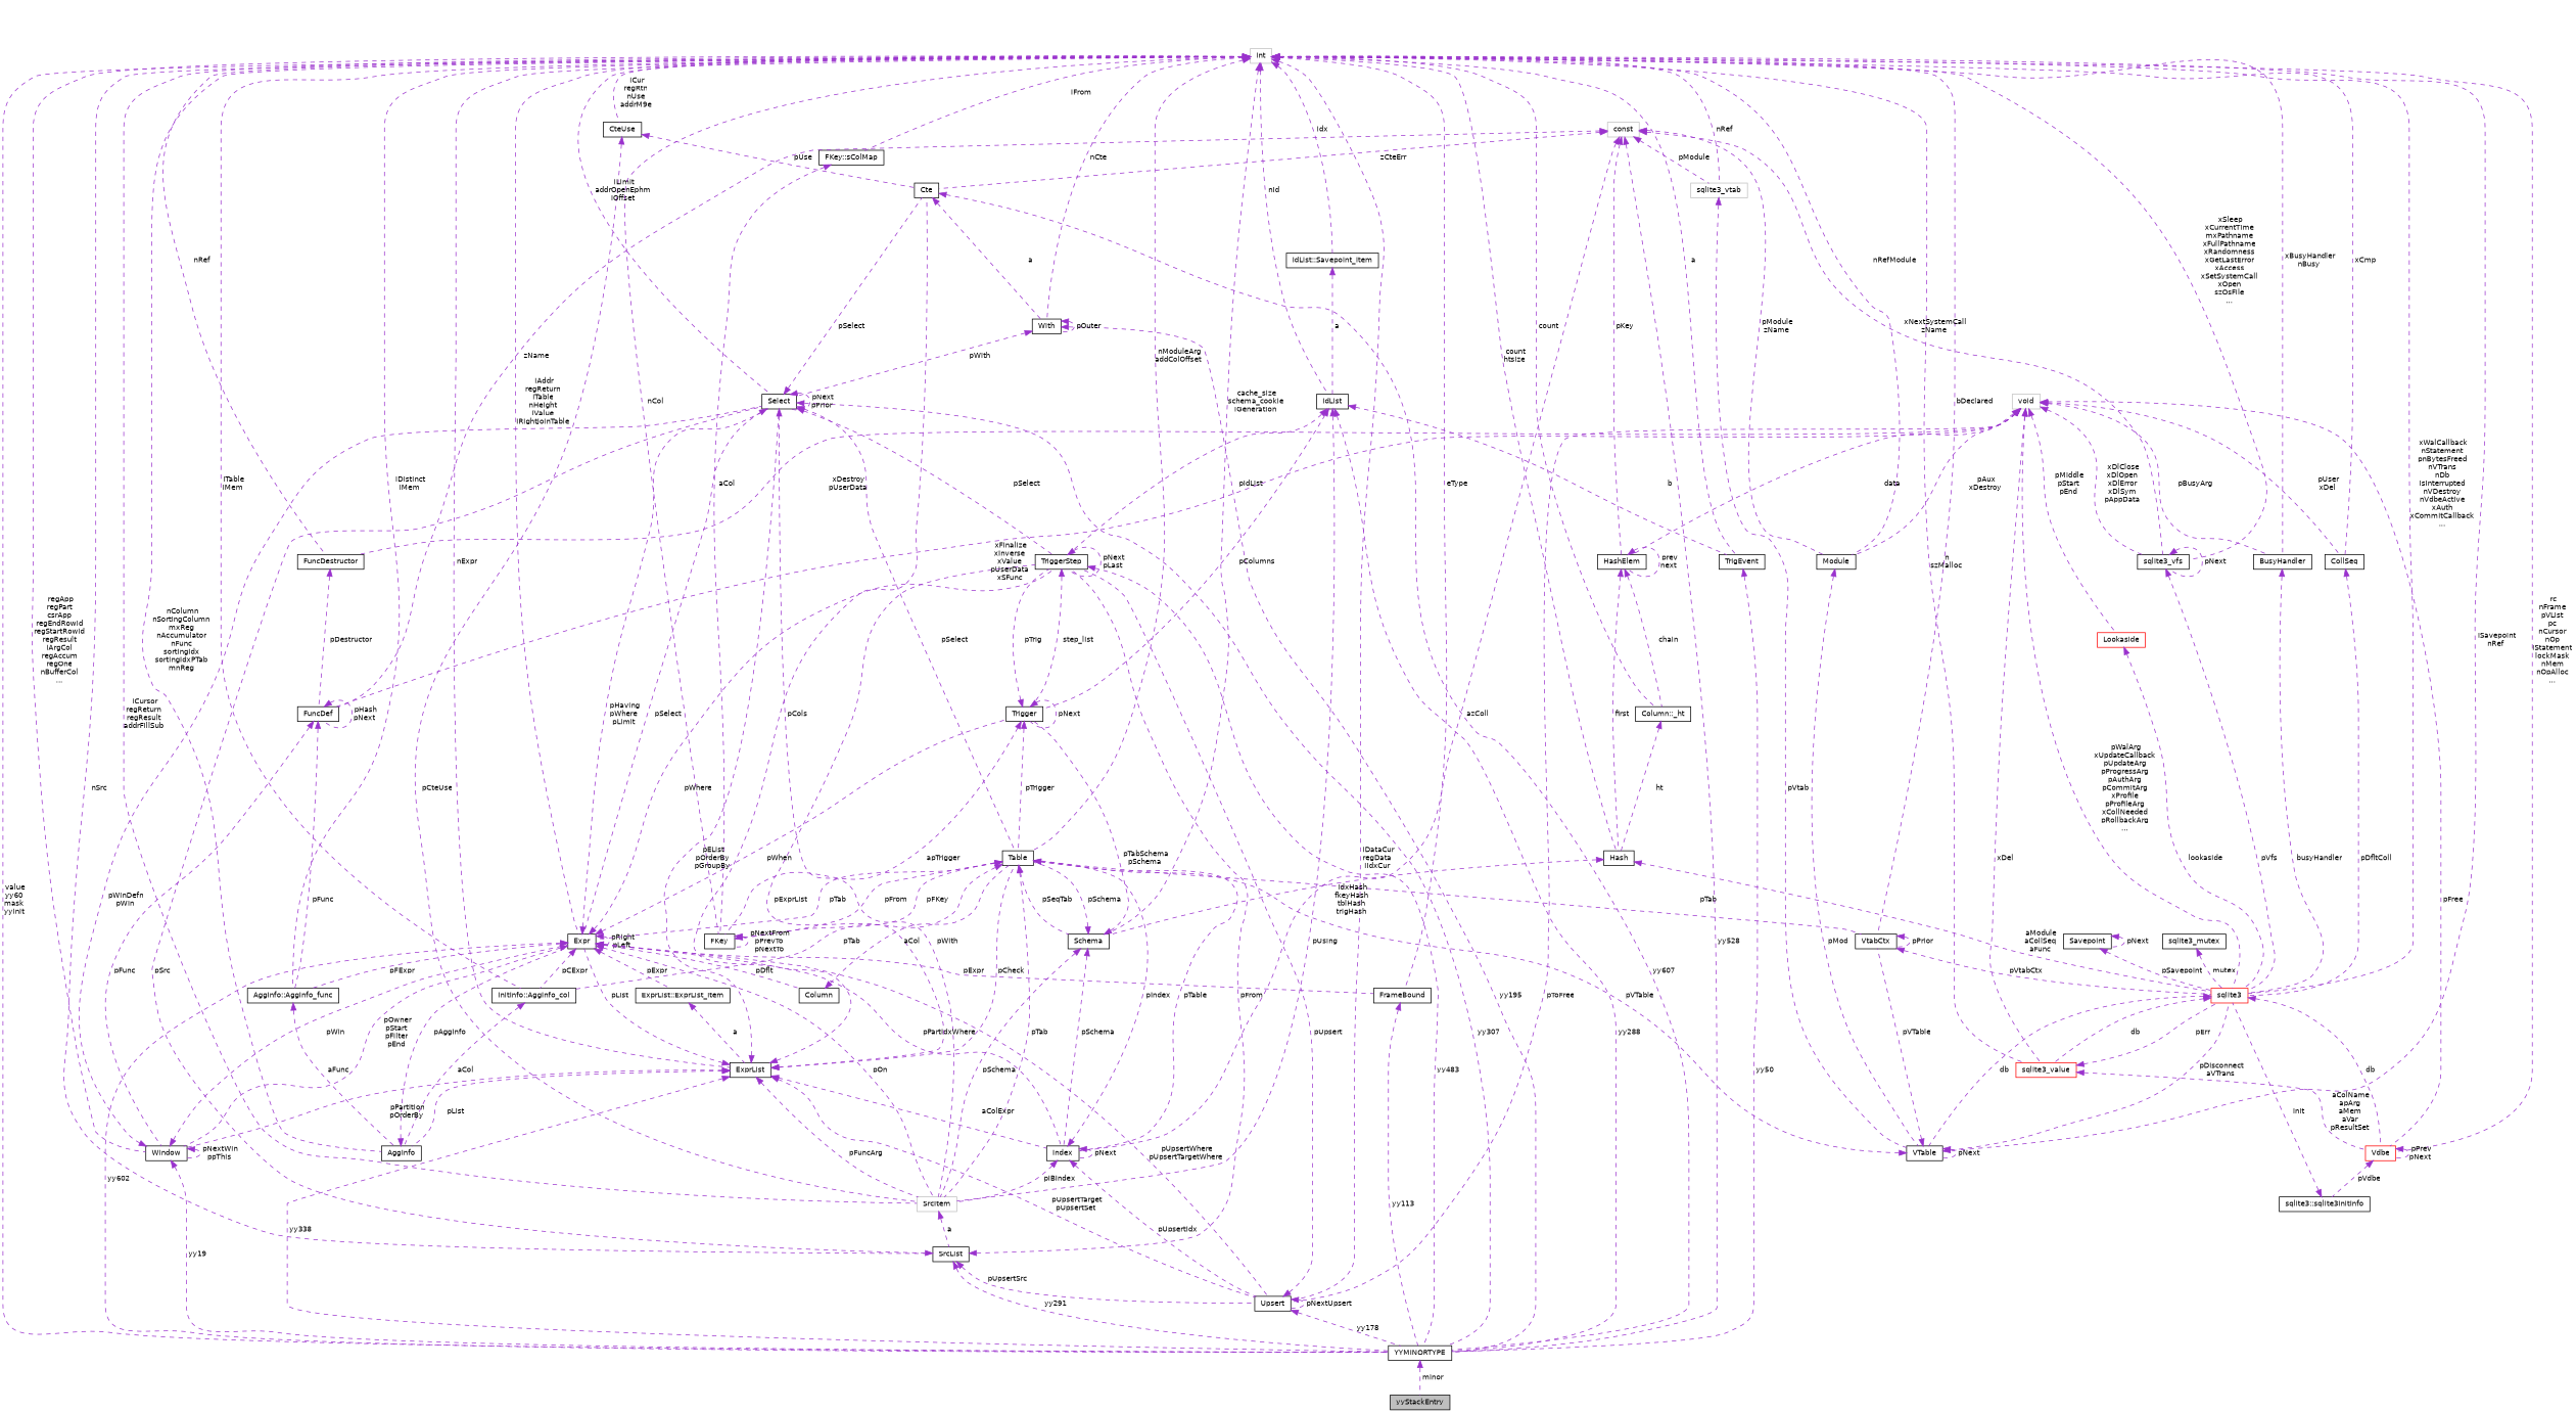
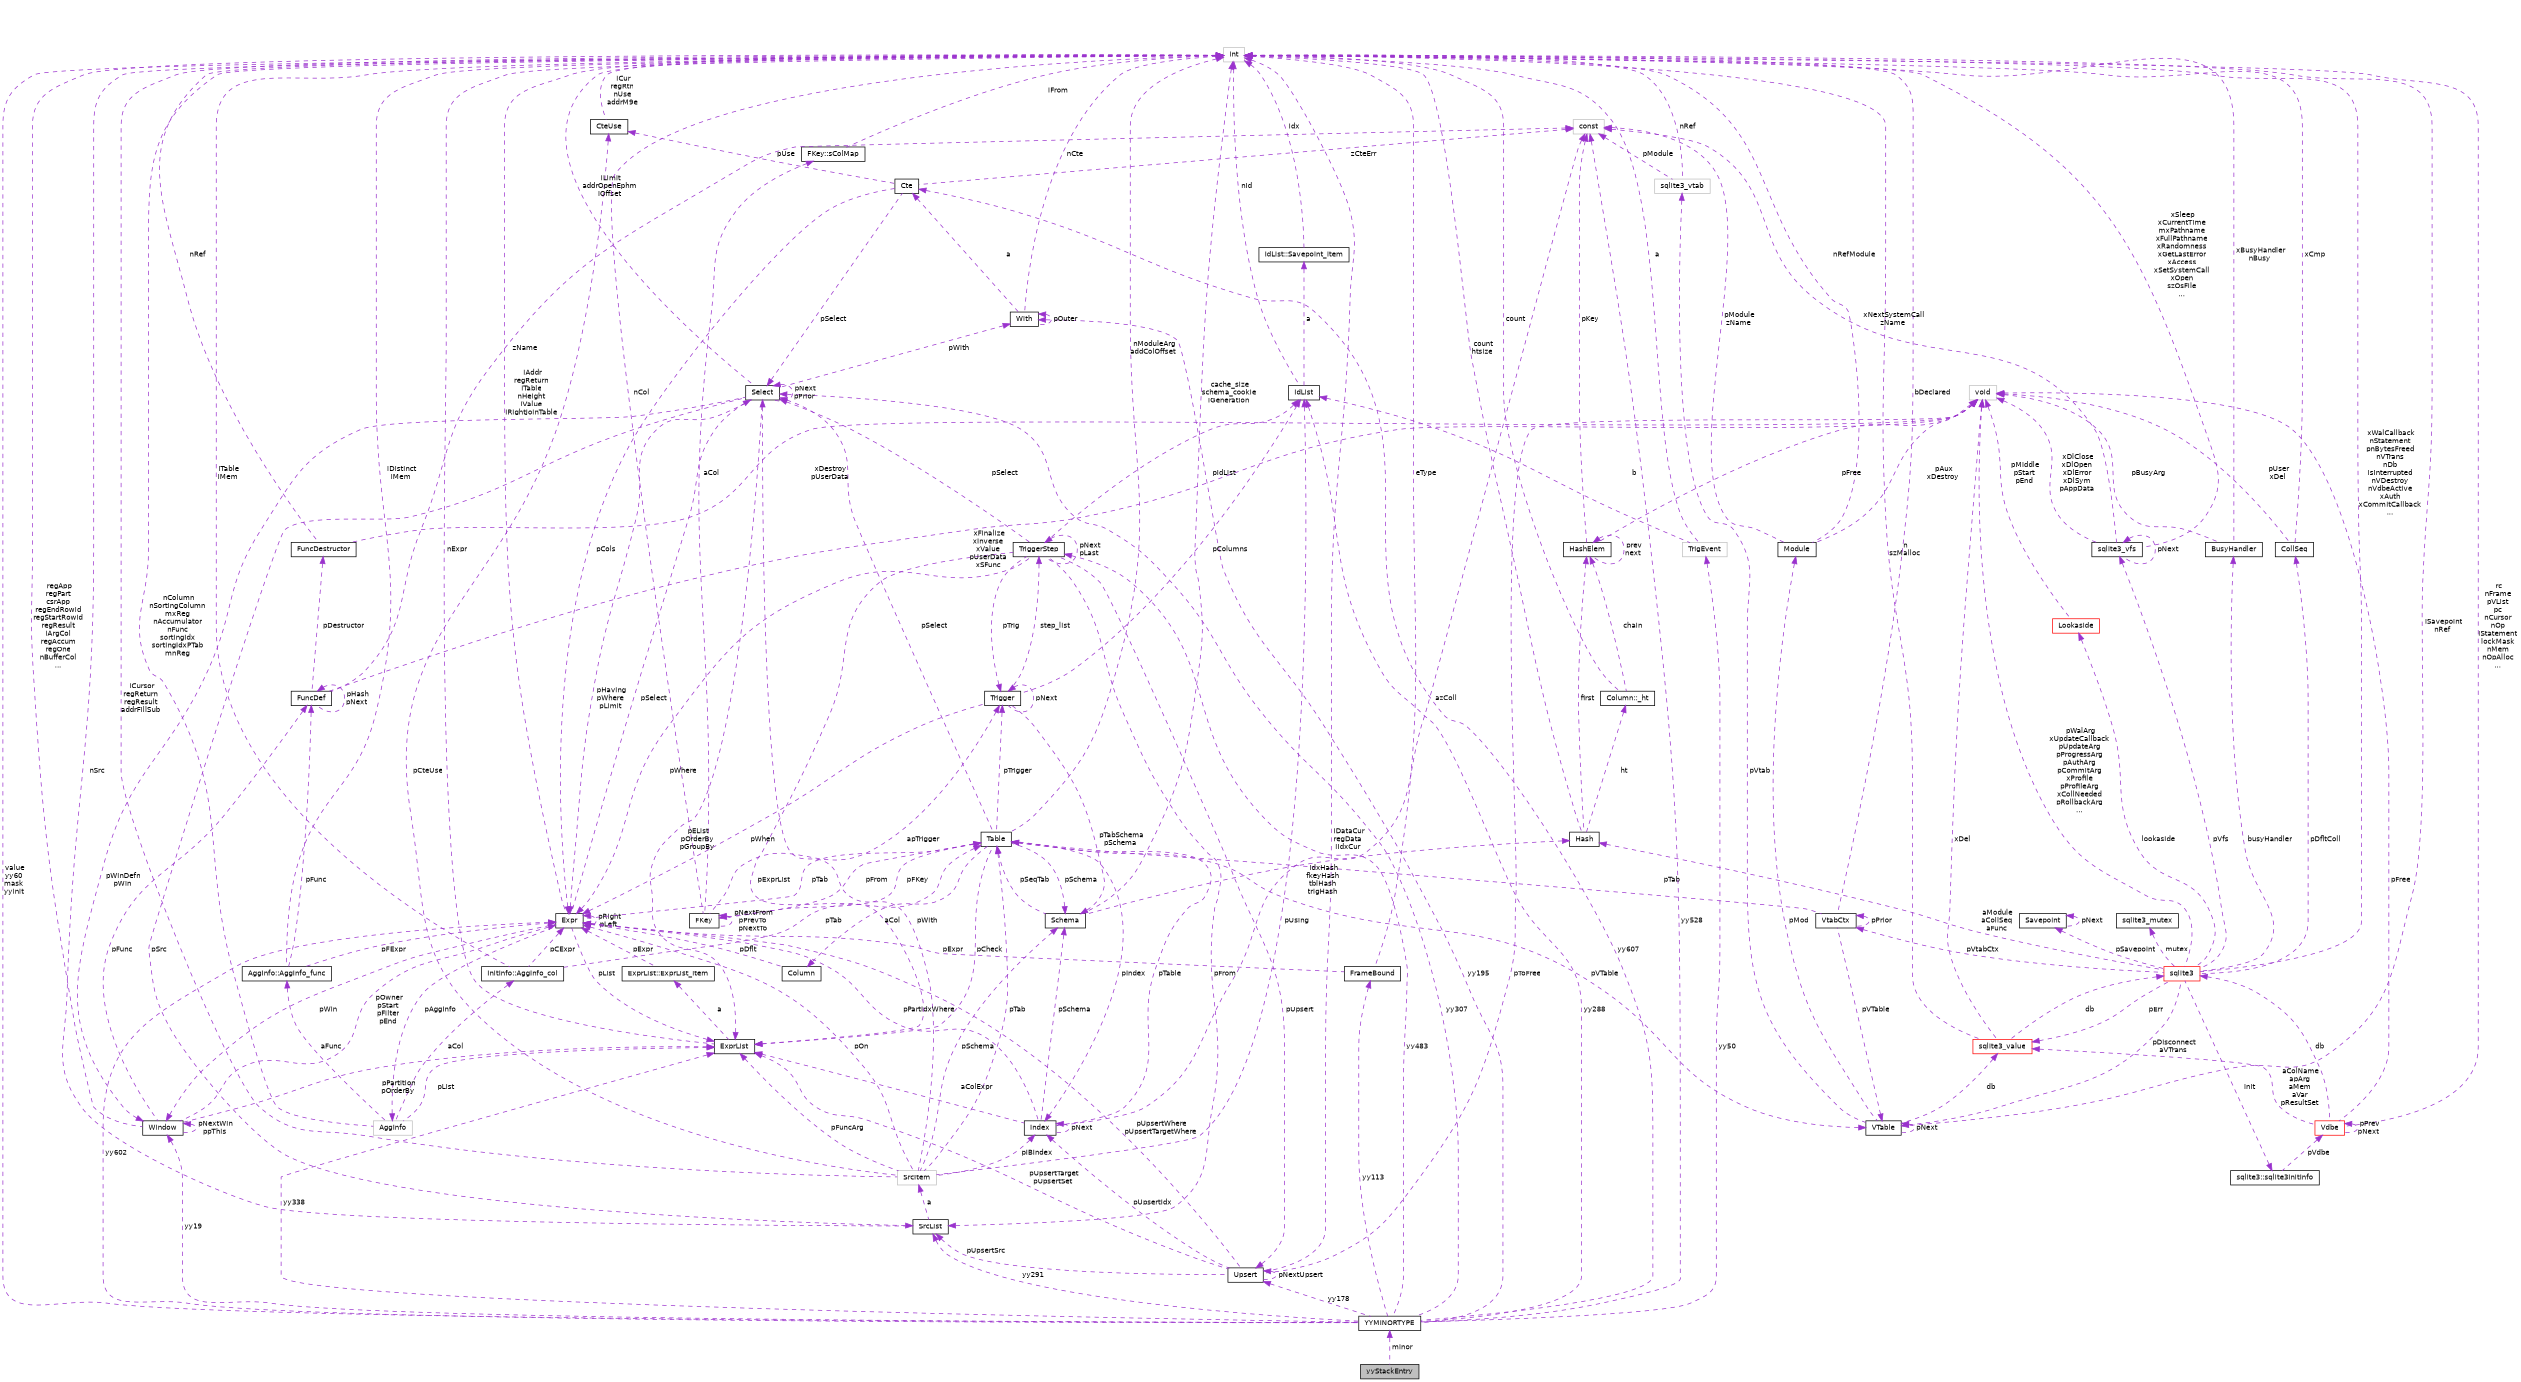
  digraph {
    node [color=black fillcolor=white fontname=Helvetica fontsize=10 shape=record style=filled]
    edge [color=darkorchid3 dir=back fontname=Helvetica fontsize=10 labelfontname=Helvetica labelfontsize=10 style=dashed]
    n1 [fillcolor=grey75 fontcolor=black height=0.2 label=yyStackEntry width=0.4]
    n2 [height=0.2 label=YYMINORTYPE width=0.4]
    n3 [height=0.2 label=Cte width=0.4]
    n4 [height=0.2 label=With width=0.4]
    n5 [height=0.2 label=Select width=0.4]
    n6 [height=0.2 label=CteUse width=0.4]
    n7 [color=grey75 height=0.2 label=SrcItem width=0.4]
    n8 [height=0.2 label=SrcList width=0.4]
    n9 [color=grey75 height=0.2 label=int width=0.4]
    n10 [height=0.2 label=Expr width=0.4]
-   n11 [height=0.2 label=AggInfo width=0.4]
+   n11 [color=grey75 height=0.2 label=AggInfo width=0.4]
    n12 [height=0.2 label="InitInfo::AggInfo_col" width=0.4]
    n13 [height=0.2 label=Table width=0.4]
    n14 [height=0.2 label=Schema width=0.4]
    n15 [height=0.2 label=Hash width=0.4]
    n16 [height=0.2 label="Column::_ht" width=0.4]
    n17 [height=0.2 label=FKey width=0.4]
    n18 [height=0.2 label="FKey::sColMap" width=0.4]
    n19 [height=0.2 label=IdList width=0.4]
    n20 [height=0.2 label="IdList::Savepoint_item" width=0.4]
    n21 [height=0.2 label=ExprList width=0.4]
    n22 [height=0.2 label=Upsert width=0.4]
    n23 [height=0.2 label=VTable width=0.4]
    n24 [color=red height=0.2 label=sqlite3 width=0.4]
    n25 [color=red height=0.2 label=Vdbe width=0.4]
    n26 [color=red height=0.2 label=sqlite3_value width=0.4]
    n27 [height=0.2 label=sqlite3_vfs width=0.4]
    n28 [height=0.2 label=BusyHandler width=0.4]
    n29 [height=0.2 label=VtabCtx width=0.4]
    n30 [height=0.2 label=CollSeq width=0.4]
    n31 [height=0.2 label=Module width=0.4]
    n32 [color=grey75 height=0.2 label=sqlite3_vtab width=0.4]
    n33 [height=0.2 label="AggInfo::AggInfo_func" width=0.4]
    n34 [height=0.2 label=FuncDestructor width=0.4]
    n35 [height=0.2 label=Window width=0.4]
    n36 [height=0.2 label=FrameBound width=0.4]
-   n37 [height=0.2 label=TrigEvent width=0.4]
+   n37 [color=grey75 height=0.2 label=TrigEvent width=0.4]
    n38 [height=0.2 label=TriggerStep width=0.4]
    n39 [height=0.2 label="ExprList::ExprList_item" width=0.4]
    n40 [height=0.2 label=Column width=0.4]
    n41 [height=0.2 label=Trigger width=0.4]
    n42 [height=0.2 label=Index width=0.4]
    n43 [height=0.2 label="sqlite3::sqlite3InitInfo" width=0.4]
    n44 [height=0.2 label=FuncDef width=0.4]
    n45 [height=0.2 label=HashElem width=0.4]
    n46 [color=grey75 height=0.2 label=void width=0.4]
    n47 [color=red height=0.2 label=Lookaside width=0.4]
    n48 [color=grey75 height=0.2 label=const width=0.4]
    n49 [height=0.2 label=Savepoint width=0.4]
    n50 [height=0.2 label=sqlite3_mutex width=0.4]
    n2 -> n1 [label=" minor"]
    n3 -> n2 [label=" yy607"]
    n3 -> n4 [label=" a"]
    n4 -> n2 [label=" yy195"]
    n4 -> n4 [label=" pOuter"]
    n4 -> n5 [label=" pWith"]
    n5 -> n2 [label=" yy307"]
    n5 -> n3 [label=" pSelect"]
    n5 -> n5 [label=" pNext\npPrior"]
    n5 -> n7 [label=" pWith"]
    n5 -> n10 [label=" pSelect"]
    n5 -> n13 [label=" pSelect"]
    n5 -> n38 [label=" pSelect"]
    n6 -> n3 [label=" pUse"]
    n6 -> n7 [label=" pCteUse"]
    n7 -> n8 [label=" a"]
    n8 -> n2 [label=" yy291"]
    n8 -> n5 [label=" pSrc"]
    n8 -> n22 [label=" pUpsertSrc"]
    n8 -> n38 [label=" pFrom"]
    n9 -> n2 [label=" value\nyy60\nmask\nyyinit"]
    n9 -> n4 [label=" nCte"]
    n9 -> n5 [label=" iLimit\naddrOpenEphm\niOffset"]
    n9 -> n6 [label=" iCur\nregRtn\nnUse\naddrM9e"]
    n9 -> n7 [label=" iCursor\nregReturn\nregResult\naddrFillSub"]
    n9 -> n8 [label=" nSrc"]
    n9 -> n10 [label=" iAddr\nregReturn\niTable\nnHeight\niValue\niRightJoinTable"]
    n9 -> n11 [label=" nColumn\nnSortingColumn\nmxReg\nnAccumulator\nnFunc\nsortingIdx\nsortingIdxPTab\nmnReg"]
    n9 -> n12 [label=" iTable\niMem"]
    n9 -> n13 [label=" nModuleArg\naddColOffset"]
    n9 -> n14 [label=" cache_size\nschema_cookie\niGeneration"]
    n9 -> n15 [label=" count\nhtsize"]
    n9 -> n16 [label=" count"]
    n9 -> n17 [label=" nCol"]
    n9 -> n18 [label=" iFrom"]
    n9 -> n19 [label=" nId"]
    n9 -> n20 [label=" idx"]
    n9 -> n21 [label=" nExpr"]
    n9 -> n22 [label=" iDataCur\nregData\niIdxCur"]
    n9 -> n23 [label=" iSavepoint\nnRef"]
    n9 -> n24 [label=" xWalCallback\nnStatement\npnBytesFreed\nnVTrans\nnDb\nisInterrupted\nnVDestroy\nnVdbeActive\nxAuth\nxCommitCallback\n..."]
    n9 -> n25 [label=" rc\nnFrame\npVList\npc\nnCursor\nnOp\niStatement\nlockMask\nnMem\nnOpAlloc\n..."]
    n9 -> n26 [label=" n\nszMalloc"]
    n9 -> n27 [label=" xSleep\nxCurrentTime\nmxPathname\nxFullPathname\nxRandomness\nxGetLastError\nxAccess\nxSetSystemCall\nxOpen\nszOsFile\n..."]
    n9 -> n28 [label=" xBusyHandler\nnBusy"]
    n9 -> n29 [label=" bDeclared"]
    n9 -> n30 [label=" xCmp"]
    n9 -> n31 [label=" nRefModule"]
    n9 -> n32 [label=" nRef"]
    n9 -> n33 [label=" iDistinct\niMem"]
    n9 -> n34 [label=" nRef"]
    n9 -> n35 [label=" regApp\nregPart\ncsrApp\nregEndRowid\nregStartRowid\nregResult\niArgCol\nregAccum\nregOne\nnBufferCol\n..."]
    n9 -> n36 [label=" eType"]
    n9 -> n37 [label=" a"]
    n10 -> n2 [label=" yy602"]
    n10 -> n5 [label=" pHaving\npWhere\npLimit"]
    n10 -> n7 [label=" pOn"]
    n10 -> n10 [label=" pRight\npLeft"]
    n10 -> n12 [label=" pCExpr"]
    n10 -> n22 [label=" pUpsertWhere\npUpsertTargetWhere"]
    n10 -> n33 [label=" pFExpr"]
    n10 -> n35 [label=" pOwner\npStart\npFilter\npEnd"]
    n10 -> n36 [label=" pExpr"]
    n10 -> n38 [label=" pWhere"]
    n10 -> n39 [label=" pExpr"]
    n10 -> n40 [label=" pDflt"]
    n10 -> n41 [label=" pWhen"]
    n10 -> n42 [label=" pPartIdxWhere"]
    n11 -> n10 [label=" pAggInfo"]
    n12 -> n11 [label=" aCol"]
    n13 -> n7 [label=" pTab"]
    n13 -> n10 [label=" pTab"]
    n13 -> n12 [label=" pTab"]
    n13 -> n14 [label=" pSeqTab"]
    n13 -> n17 [label=" pFrom"]
    n13 -> n29 [label=" pTab"]
    n13 -> n42 [label=" pTable"]
    n14 -> n7 [label=" pSchema"]
    n14 -> n13 [label=" pSchema"]
    n14 -> n41 [label=" pTabSchema\npSchema"]
    n14 -> n42 [label=" pSchema"]
    n15 -> n14 [label=" idxHash\nfkeyHash\ntblHash\ntrigHash"]
    n15 -> n24 [label=" aModule\naCollSeq\naFunc"]
    n16 -> n15 [label=" ht"]
    n17 -> n13 [label=" pFKey"]
    n17 -> n17 [label=" pNextFrom\npPrevTo\npNextTo"]
    n18 -> n17 [label=" aCol"]
    n19 -> n2 [label=" yy288"]
    n19 -> n7 [label=" pUsing"]
    n19 -> n37 [label=" b"]
    n19 -> n38 [label=" pIdList"]
    n19 -> n41 [label=" pColumns"]
    n20 -> n19 [label=" a"]
    n21 -> n2 [label=" yy338"]
-   n21 -> n3 [label=" pCols"]
+   n10 -> n3 [label=" pCols"]
    n21 -> n5 [label=" pEList\npOrderBy\npGroupBy"]
    n21 -> n7 [label=" pFuncArg"]
    n21 -> n10 [label=" pList"]
    n21 -> n11 [label=" pList"]
    n21 -> n13 [label=" pCheck"]
    n21 -> n22 [label=" pUpsertTarget\npUpsertSet"]
    n21 -> n35 [label=" pPartition\npOrderBy"]
    n21 -> n38 [label=" pExprList"]
    n21 -> n42 [label=" aColExpr"]
    n22 -> n2 [label=" yy178"]
    n22 -> n22 [label=" pNextUpsert"]
    n22 -> n38 [label=" pUpsert"]
    n23 -> n13 [label=" pVTable"]
    n23 -> n23 [label=" pNext"]
    n23 -> n24 [label=" pDisconnect\naVTrans"]
    n23 -> n29 [label=" pVTable"]
-   n24 -> n23 [label=" db"]
+   n26 -> n23 [label=" db"]
    n24 -> n25 [label=" db"]
    n24 -> n26 [label=" db"]
    n25 -> n25 [label=" pPrev\npNext"]
    n25 -> n43 [label=" pVdbe"]
    n26 -> n24 [label=" pErr"]
    n26 -> n25 [label=" aColName\napArg\naMem\naVar\npResultSet"]
    n27 -> n24 [label=" pVfs"]
    n27 -> n27 [label=" pNext"]
    n28 -> n24 [label=" busyHandler"]
    n29 -> n24 [label=" pVtabCtx"]
    n29 -> n29 [label=" pPrior"]
    n30 -> n24 [label=" pDfltColl"]
    n31 -> n23 [label=" pMod"]
    n32 -> n23 [label=" pVtab"]
    n33 -> n11 [label=" aFunc"]
    n34 -> n44 [label=" pDestructor"]
    n35 -> n2 [label=" yy19"]
    n35 -> n5 [label=" pWinDefn\npWin"]
    n35 -> n10 [label=" pWin"]
    n35 -> n35 [label=" pNextWin\nppThis"]
    n36 -> n2 [label=" yy113"]
    n37 -> n2 [label=" yy50"]
    n38 -> n2 [label=" yy483"]
    n38 -> n38 [label=" pNext\npLast"]
    n38 -> n41 [label=" step_list"]
    n39 -> n21 [label=" a"]
    n40 -> n13 [label=" aCol"]
    n41 -> n13 [label=" pTrigger"]
    n41 -> n17 [label=" apTrigger"]
    n41 -> n38 [label=" pTrig"]
    n41 -> n41 [label=" pNext"]
    n42 -> n7 [label=" pIBIndex"]
    n42 -> n13 [label=" pIndex"]
    n42 -> n22 [label=" pUpsertIdx"]
    n42 -> n42 [label=" pNext"]
    n43 -> n24 [label=" init"]
    n44 -> n33 [label=" pFunc"]
    n44 -> n35 [label=" pFunc"]
    n44 -> n44 [label=" pHash\npNext"]
    n45 -> n15 [label=" first"]
    n45 -> n16 [label=" chain"]
    n45 -> n45 [label=" prev\nnext"]
    n46 -> n22 [label=" pToFree"]
    n46 -> n24 [label=" pWalArg\nxUpdateCallback\npUpdateArg\npProgressArg\npAuthArg\npCommitArg\nxProfile\npProfileArg\nxCollNeeded\npRollbackArg\n..."]
    n46 -> n25 [label=" pFree"]
    n46 -> n26 [label=" xDel"]
    n46 -> n27 [label=" xDlClose\nxDlOpen\nxDlError\nxDlSym\npAppData"]
    n46 -> n28 [label=" pBusyArg"]
    n46 -> n30 [label=" pUser\nxDel"]
    n46 -> n31 [label=" pAux\nxDestroy"]
    n46 -> n34 [label=" xDestroy\npUserData"]
    n46 -> n44 [label=" xFinalize\nxInverse\nxValue\npUserData\nxSFunc"]
-   n46 -> n45 [label=" data"]
+   n46 -> n45 [label=" pFree"]
    n46 -> n47 [label=" pMiddle\npStart\npEnd"]
    n47 -> n24 [label=" lookaside"]
    n48 -> n2 [label=" yy528"]
    n48 -> n3 [label=" zCteErr"]
    n48 -> n27 [label=" xNextSystemCall\nzName"]
    n48 -> n31 [label=" pModule\nzName"]
    n48 -> n32 [label=" pModule"]
    n48 -> n42 [label=" azColl"]
    n48 -> n44 [label=" zName"]
    n48 -> n45 [label=" pKey"]
    n49 -> n24 [label=" pSavepoint"]
    n49 -> n49 [label=" pNext"]
    n50 -> n24 [label=" mutex"]
  }
